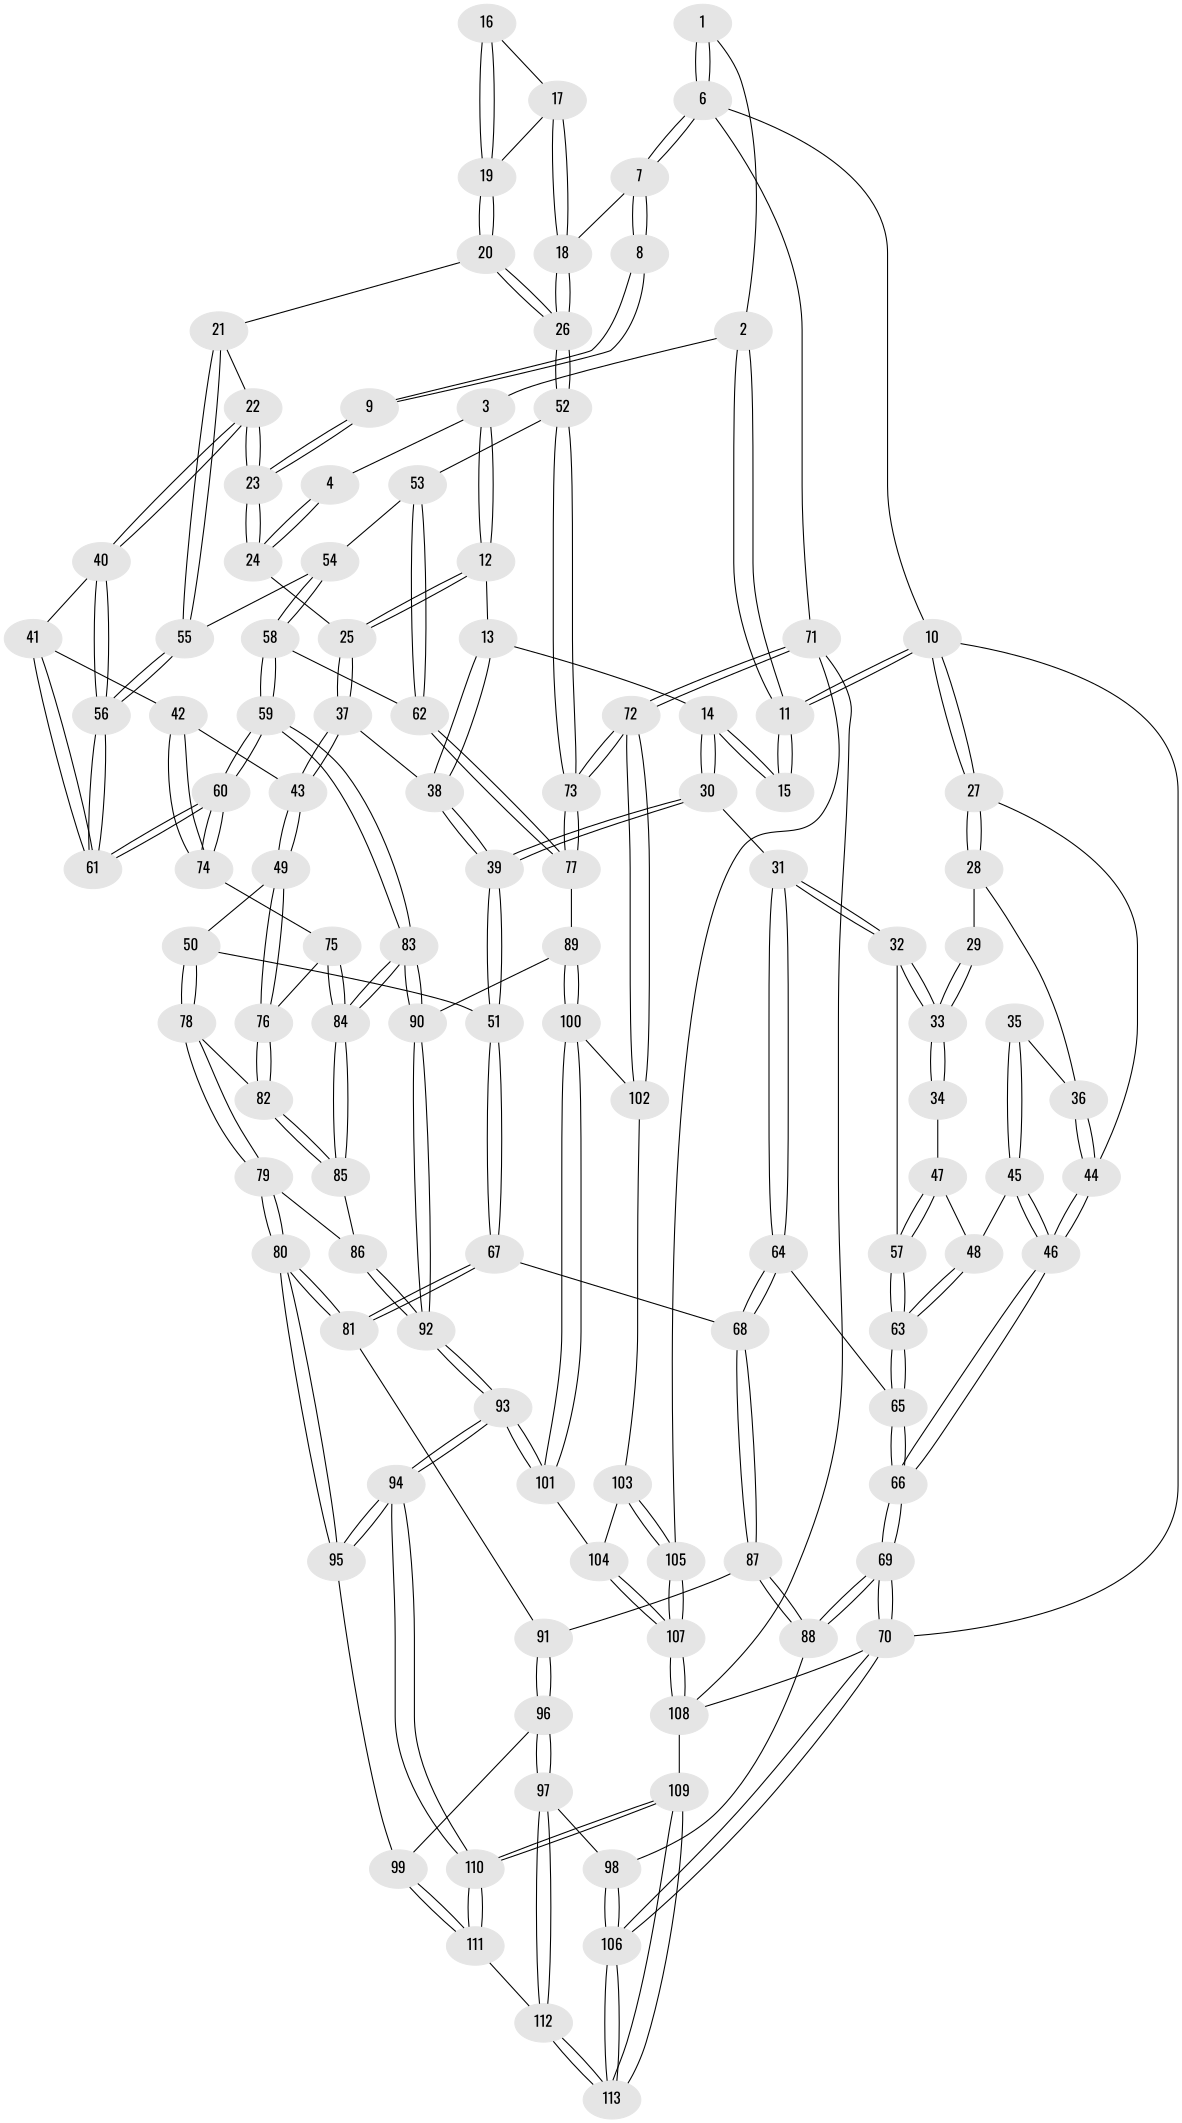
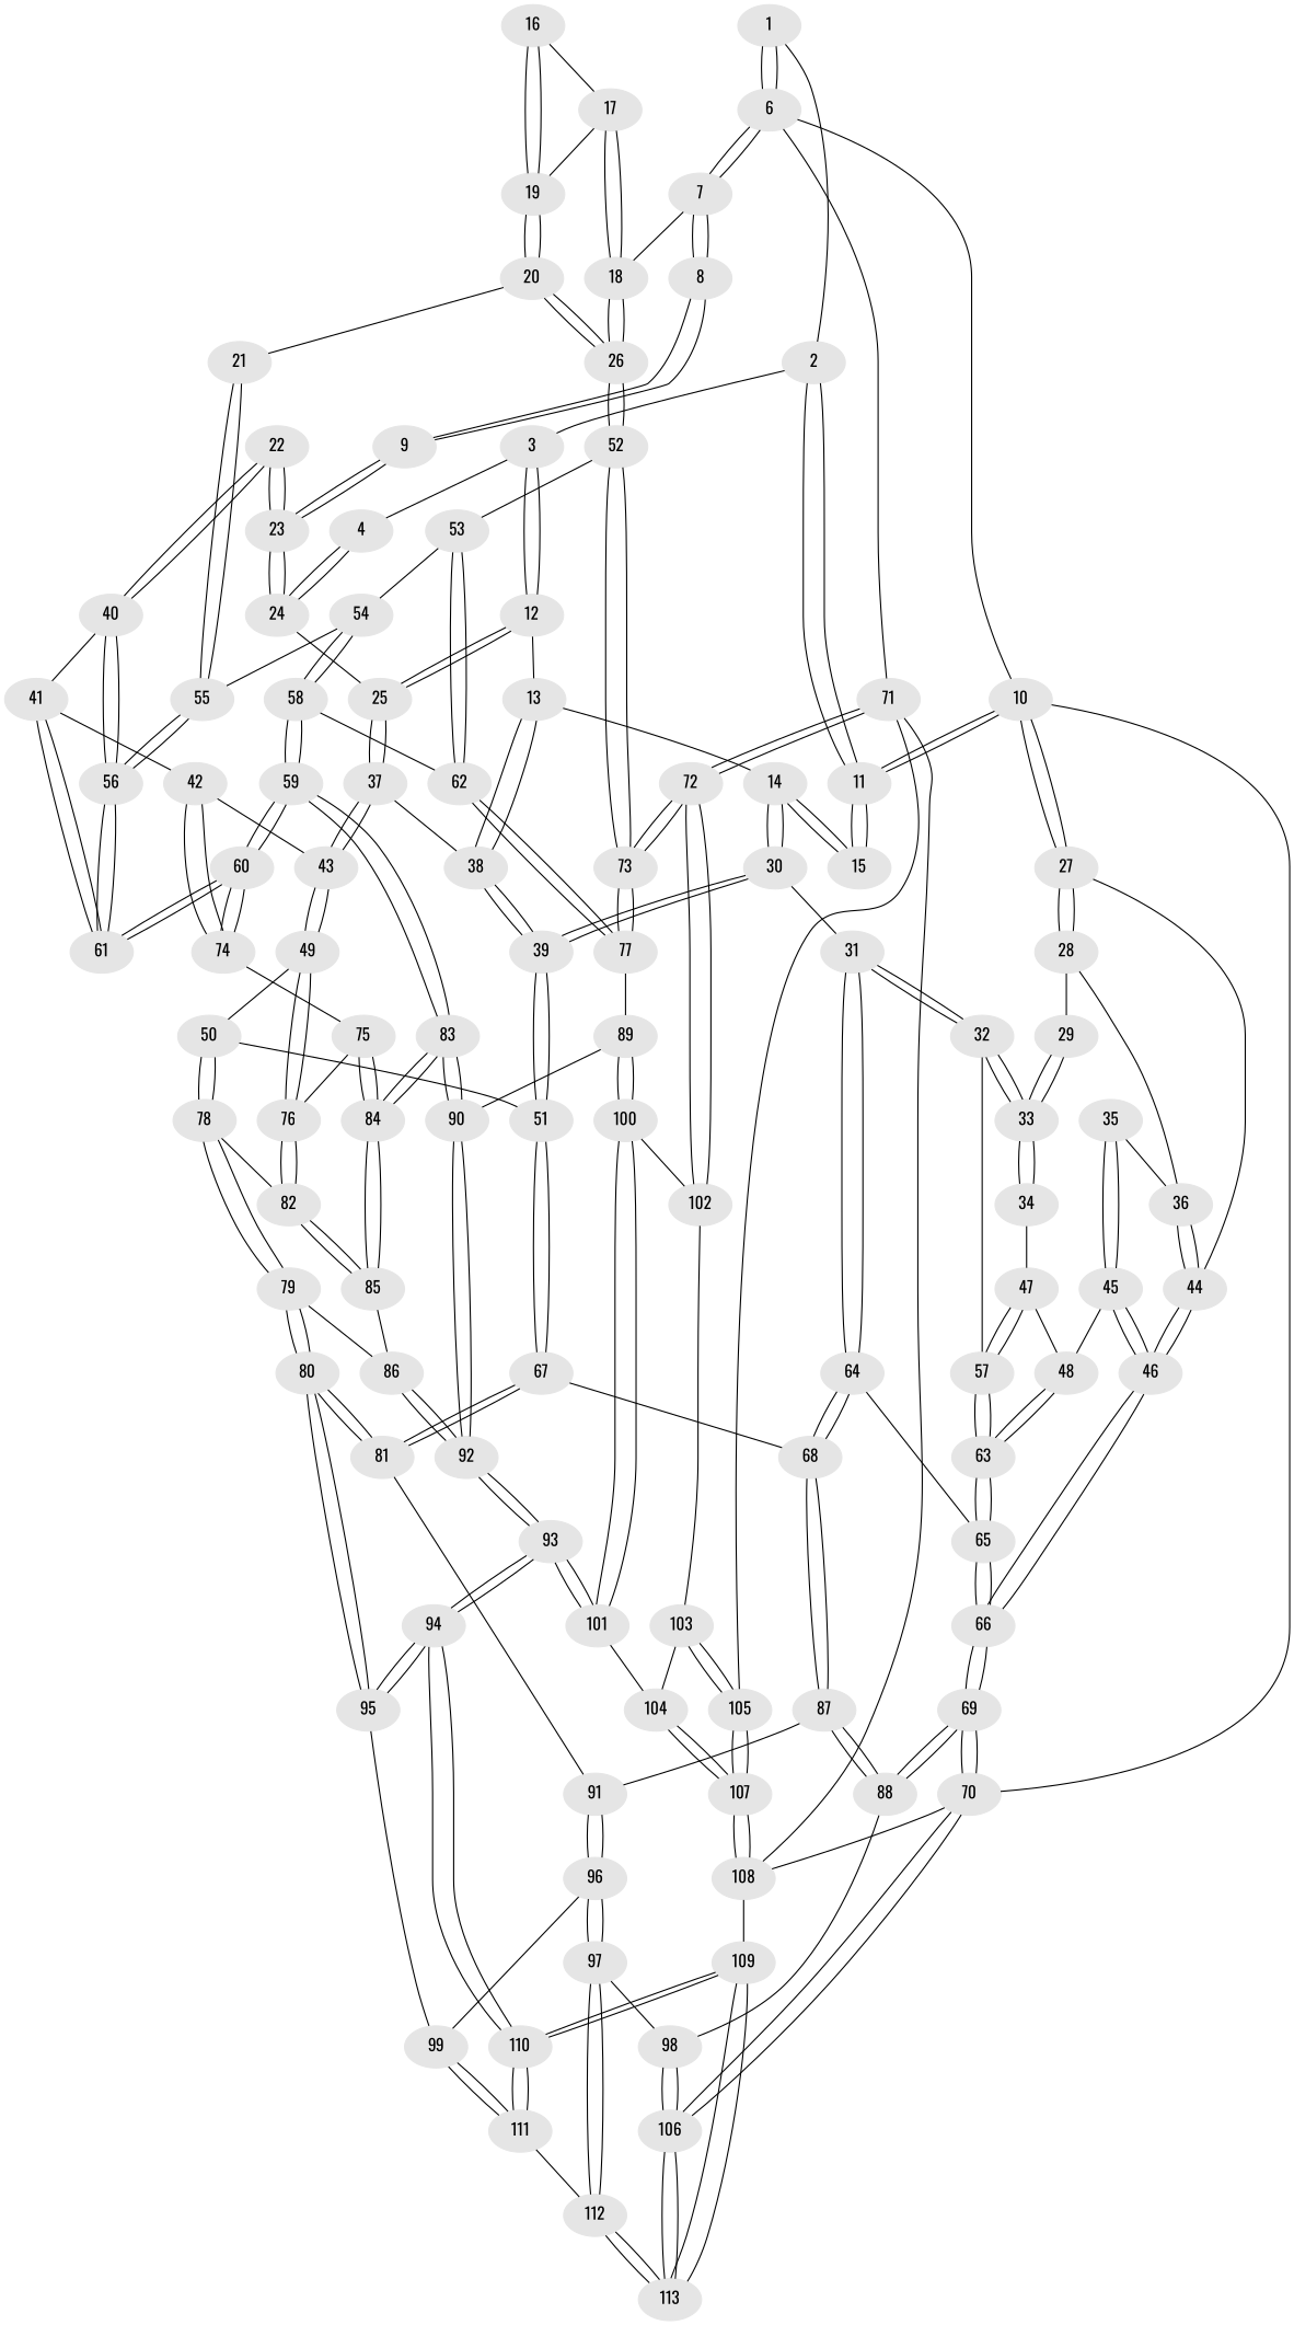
  graph {
    fontname=Oswald
    node [color=gray90 fontname=Oswald style=filled]
    edge [fontname=Oswald]
    1
    2
    6
    3
    11
    7
    10
    71
    4
    12
    15
    24
    13
    25
    9
    23
    8
    18
    27
    70
    108
    72
    105
    26
    28
    44
    106
    14
    38
    37
    30
    39
    31
    16
    17
    19
    20
    52
    21
    22
    55
    40
    56
    41
    43
    53
    73
    29
    36
    46
    33
    34
    32
    64
    51
    57
    65
    68
    63
    47
    35
    45
    48
    49
    67
    42
    61
    74
    75
    50
    76
    66
    69
    78
    82
    79
    81
    54
    62
    77
    58
    59
    60
    83
    84
    90
    89
    87
    88
    91
    98
    113
    109
    102
    107
    103
    85
    100
    80
    86
    95
    92
    99
    96
    93
    101
    97
    94
    110
    104
    111
    112
    1 -- 2
    1 -- 6
    1 -- 6
    2 -- 3
    2 -- 11
    2 -- 11
    6 -- 7
    6 -- 7
    6 -- 10
    6 -- 71
    3 -- 4
    3 -- 12
    3 -- 12
    11 -- 15
    11 -- 15
    7 -- 8
    7 -- 8
    7 -- 18
    10 -- 11
    10 -- 11
    10 -- 27
    10 -- 27
    10 -- 70
    71 -- 108
    71 -- 72
    71 -- 72
    71 -- 105
    4 -- 24
    4 -- 24
    12 -- 13
    12 -- 25
    12 -- 25
    24 -- 25
    13 -- 14
    13 -- 38
    13 -- 38
    25 -- 37
    25 -- 37
    9 -- 23
    9 -- 23
    23 -- 24
    23 -- 24
    8 -- 9
    8 -- 9
    18 -- 26
    18 -- 26
    27 -- 28
    27 -- 28
    27 -- 44
    70 -- 108
    70 -- 106
    70 -- 106
    108 -- 109
    72 -- 73
    72 -- 73
    72 -- 102
    72 -- 102
    105 -- 107
    105 -- 107
    26 -- 52
    26 -- 52
    28 -- 29
    28 -- 36
    44 -- 46
    44 -- 46
    106 -- 113
    106 -- 113
    14 -- 15
    14 -- 15
    14 -- 30
    14 -- 30
    38 -- 39
    38 -- 39
    37 -- 38
    37 -- 43
    37 -- 43
    30 -- 39
    30 -- 39
    30 -- 31
    39 -- 51
    39 -- 51
    31 -- 32
    31 -- 32
    31 -- 64
    31 -- 64
    16 -- 17
    16 -- 19
    16 -- 19
    17 -- 18
    17 -- 18
    17 -- 19
    19 -- 20
    19 -- 20
    20 -- 26
    20 -- 26
    20 -- 21
    52 -- 53
    52 -- 73
    52 -- 73
-   21 -- 22
    21 -- 55
    21 -- 55
    22 -- 23
    22 -- 23
    22 -- 40
    22 -- 40
    55 -- 56
    55 -- 56
    40 -- 56
    40 -- 56
    40 -- 41
    56 -- 61
    56 -- 61
    41 -- 42
    41 -- 61
    41 -- 61
    43 -- 49
    43 -- 49
    53 -- 54
    53 -- 62
    53 -- 62
    73 -- 77
    73 -- 77
    29 -- 33
    29 -- 33
    36 -- 44
    36 -- 44
    46 -- 66
    46 -- 66
    33 -- 34
    33 -- 34
    34 -- 47
    32 -- 33
    32 -- 33
    32 -- 57
    64 -- 65
    64 -- 68
    64 -- 68
    51 -- 67
    51 -- 67
    57 -- 63
    57 -- 63
    65 -- 66
    65 -- 66
    68 -- 87
    68 -- 87
    63 -- 65
    63 -- 65
    47 -- 57
    47 -- 57
    47 -- 48
    35 -- 36
    35 -- 45
    35 -- 45
    45 -- 46
    45 -- 46
    45 -- 48
    48 -- 63
    48 -- 63
    49 -- 50
    49 -- 76
    49 -- 76
    67 -- 68
    67 -- 81
    67 -- 81
    42 -- 43
    42 -- 74
    42 -- 74
    74 -- 75
    75 -- 76
    75 -- 84
    75 -- 84
    50 -- 51
    50 -- 78
    50 -- 78
    76 -- 82
    76 -- 82
    66 -- 69
    66 -- 69
    69 -- 70
    69 -- 70
    69 -- 88
    69 -- 88
    78 -- 82
    78 -- 79
    78 -- 79
    82 -- 85
    82 -- 85
    79 -- 80
    79 -- 80
    79 -- 86
    81 -- 91
    54 -- 55
    54 -- 58
    54 -- 58
    62 -- 77
    62 -- 77
    77 -- 89
    58 -- 62
    58 -- 59
    58 -- 59
    59 -- 60
    59 -- 60
    59 -- 83
    59 -- 83
    60 -- 61
    60 -- 61
    60 -- 74
    60 -- 74
    83 -- 84
    83 -- 84
    83 -- 90
    83 -- 90
    84 -- 85
    84 -- 85
    90 -- 92
    90 -- 92
    89 -- 90
    89 -- 100
    89 -- 100
    87 -- 88
    87 -- 88
    87 -- 91
    88 -- 98
    91 -- 96
    91 -- 96
    98 -- 106
    98 -- 106
    109 -- 113
    109 -- 113
    109 -- 110
    109 -- 110
    102 -- 103
    107 -- 108
    107 -- 108
    103 -- 105
    103 -- 105
    103 -- 104
    85 -- 86
    100 -- 102
    100 -- 101
    100 -- 101
    80 -- 81
    80 -- 81
    80 -- 95
    80 -- 95
    86 -- 92
    86 -- 92
    95 -- 99
    92 -- 93
    92 -- 93
    99 -- 111
    99 -- 111
    96 -- 99
    96 -- 97
    96 -- 97
    93 -- 101
    93 -- 101
    93 -- 94
    93 -- 94
    101 -- 104
    97 -- 98
    97 -- 112
    97 -- 112
    94 -- 95
    94 -- 95
    94 -- 110
    94 -- 110
    110 -- 111
    110 -- 111
    104 -- 107
    104 -- 107
    111 -- 112
    112 -- 113
    112 -- 113
  }
